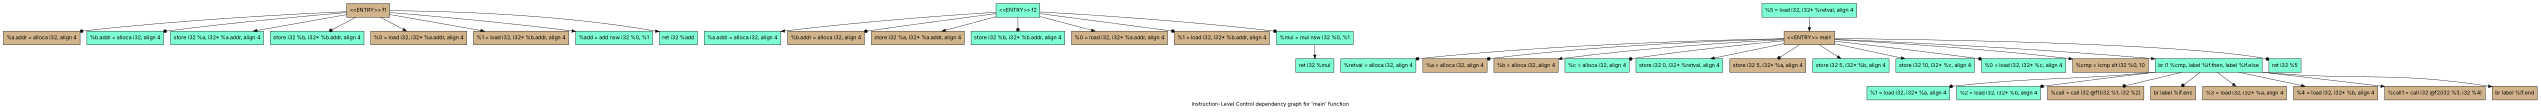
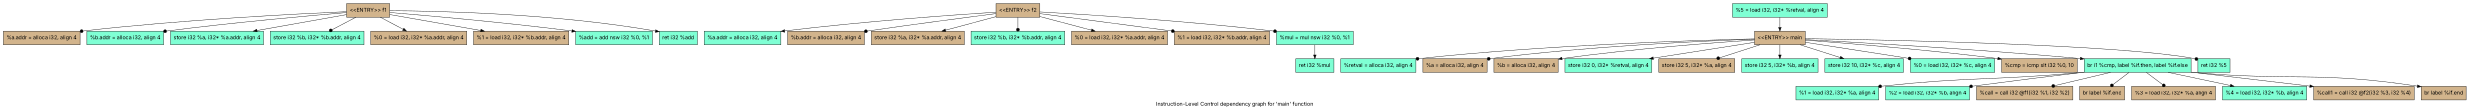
  digraph {
    fontname=Inter
    label="Instruction-Level Control dependency graph for 'main' function"
    node [fillcolor=aquamarine fontname=Inter shape=record style=filled]
    edge [arrowhead=normal fontname=Inter]
    n1 [fillcolor=tan label="{\<\<ENTRY\>\> f1}"]
    n2 [fillcolor=tan label="{  %a.addr = alloca i32, align 4}"]
    n3 [label="{  %b.addr = alloca i32, align 4}"]
    n4 [label="{  store i32 %a, i32* %a.addr, align 4}"]
    n5 [label="{  store i32 %b, i32* %b.addr, align 4}"]
    n6 [fillcolor=tan label="{  %0 = load i32, i32* %a.addr, align 4}"]
    n7 [fillcolor=tan label="{  %1 = load i32, i32* %b.addr, align 4}"]
    n8 [label="{  %add = add nsw i32 %0, %1}"]
    n9 [label="{  ret i32 %add}"]
-   n10 [label="{\<\<ENTRY\>\> f2}"]
+   n10 [fillcolor=tan label="{\<\<ENTRY\>\> f2}"]
    n11 [label="{  %a.addr = alloca i32, align 4}"]
    n12 [fillcolor=tan label="{  %b.addr = alloca i32, align 4}"]
    n13 [fillcolor=tan label="{  store i32 %a, i32* %a.addr, align 4}"]
    n14 [label="{  store i32 %b, i32* %b.addr, align 4}"]
    n15 [fillcolor=tan label="{  %0 = load i32, i32* %a.addr, align 4}"]
    n16 [fillcolor=tan label="{  %1 = load i32, i32* %b.addr, align 4}"]
    n17 [label="{  %mul = mul nsw i32 %0, %1}"]
    n18 [label="{  ret i32 %mul}"]
    n19 [fillcolor=tan label="{\<\<ENTRY\>\> main}"]
    n20 [label="{  %retval = alloca i32, align 4}"]
    n21 [fillcolor=tan label="{  %a = alloca i32, align 4}"]
    n22 [fillcolor=tan label="{  %b = alloca i32, align 4}"]
-   n23 [label="{  %c = alloca i32, align 4}"]
    n24 [label="{  store i32 0, i32* %retval, align 4}"]
    n25 [fillcolor=tan label="{  store i32 5, i32* %a, align 4}"]
    n26 [label="{  store i32 5, i32* %b, align 4}"]
    n27 [label="{  store i32 10, i32* %c, align 4}"]
    n28 [label="{  %0 = load i32, i32* %c, align 4}"]
    n29 [fillcolor=tan label="{  %cmp = icmp slt i32 %0, 10}"]
    n30 [label="{  br i1 %cmp, label %if.then, label %if.else}"]
    n31 [label="{  ret i32 %5}"]
    n32 [label="{  %1 = load i32, i32* %a, align 4}"]
    n33 [label="{  %2 = load i32, i32* %b, align 4}"]
    n34 [fillcolor=tan label="{  %call = call i32 @f1(i32 %1, i32 %2)}"]
    n35 [fillcolor=tan label="{  br label %if.end}"]
    n36 [fillcolor=tan label="{  %3 = load i32, i32* %a, align 4}"]
-   n37 [fillcolor=tan label="{  %4 = load i32, i32* %b, align 4}"]
+   n37 [label="{  %4 = load i32, i32* %b, align 4}"]
    n38 [fillcolor=tan label="{  %call1 = call i32 @f2(i32 %3, i32 %4)}"]
    n39 [fillcolor=tan label="{  br label %if.end}"]
    n40 [label="{  %5 = load i32, i32* %retval, align 4}"]
    n1 -> n2 [arrowhead=dot]
    n1 -> n3 [arrowhead=dot]
    n1 -> n4
    n1 -> n5 [arrowhead=dot]
    n1 -> n6
    n1 -> n7
    n1 -> n8
    n1 -> n9
    n10 -> n11
    n10 -> n12 [arrowhead=dot]
    n10 -> n13
    n10 -> n14 [arrowhead=dot]
    n10 -> n15
    n10 -> n16 [arrowhead=dot]
    n10 -> n17 [arrowhead=dot]
    n17 -> n18
    n19 -> n20 [arrowhead=dot]
    n19 -> n21 [arrowhead=dot]
    n19 -> n22
-   n19 -> n23 [arrowhead=dot]
    n19 -> n24
    n19 -> n25 [arrowhead=dot]
    n19 -> n26
    n19 -> n27
    n19 -> n28 [arrowhead=dot]
    n19 -> n29
    n19 -> n30
    n19 -> n31 [arrowhead=dot]
    n30 -> n32 [arrowhead=dot]
    n30 -> n33 [arrowhead=dot]
    n30 -> n34 [arrowhead=dot]
    n30 -> n35 [arrowhead=dot]
-   n30 -> n36
+   n30 -> n36 [arrowhead=dot]
    n30 -> n37
    n30 -> n38
    n30 -> n39
    n40 -> n19
  }
